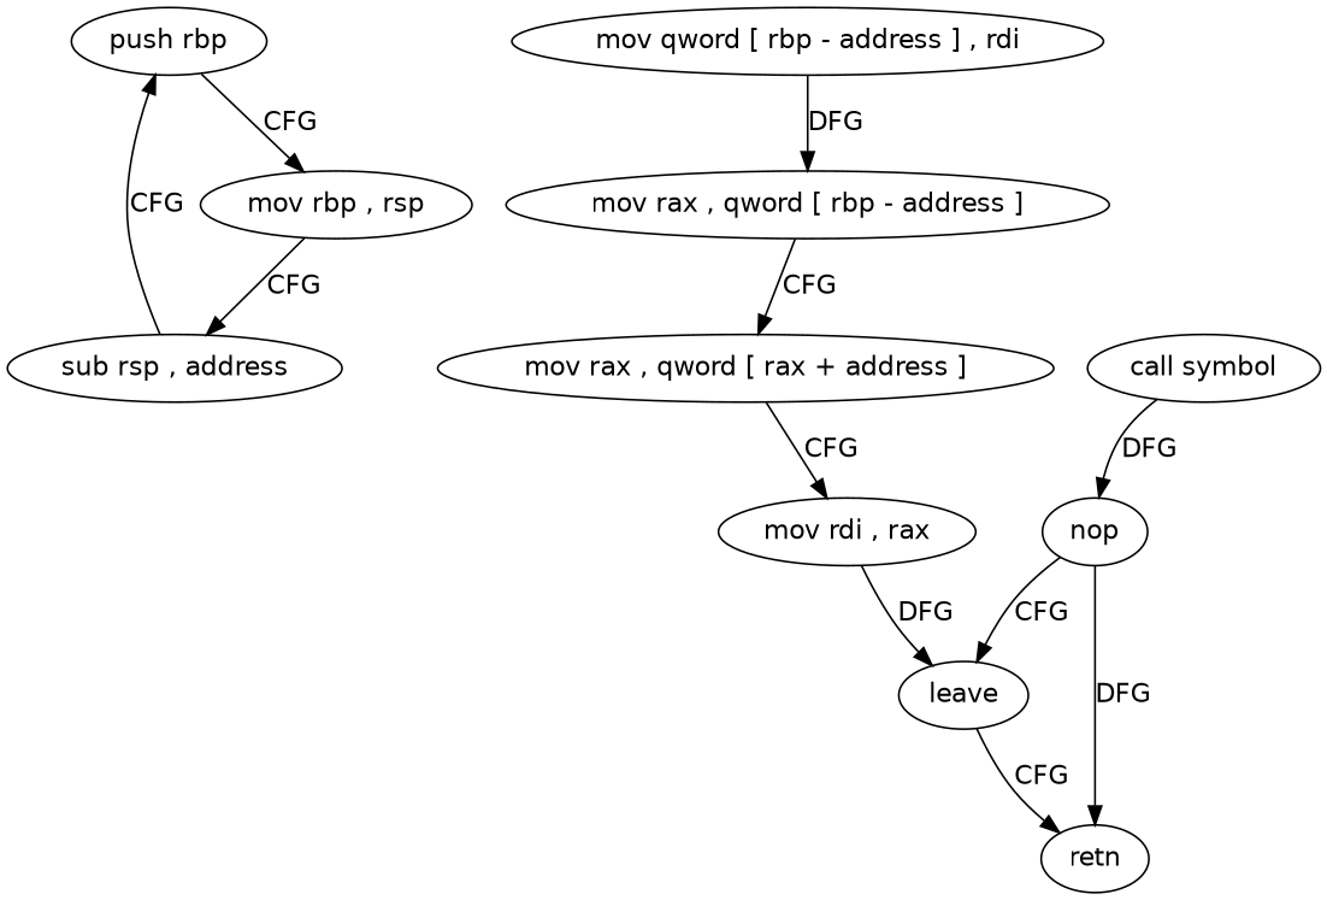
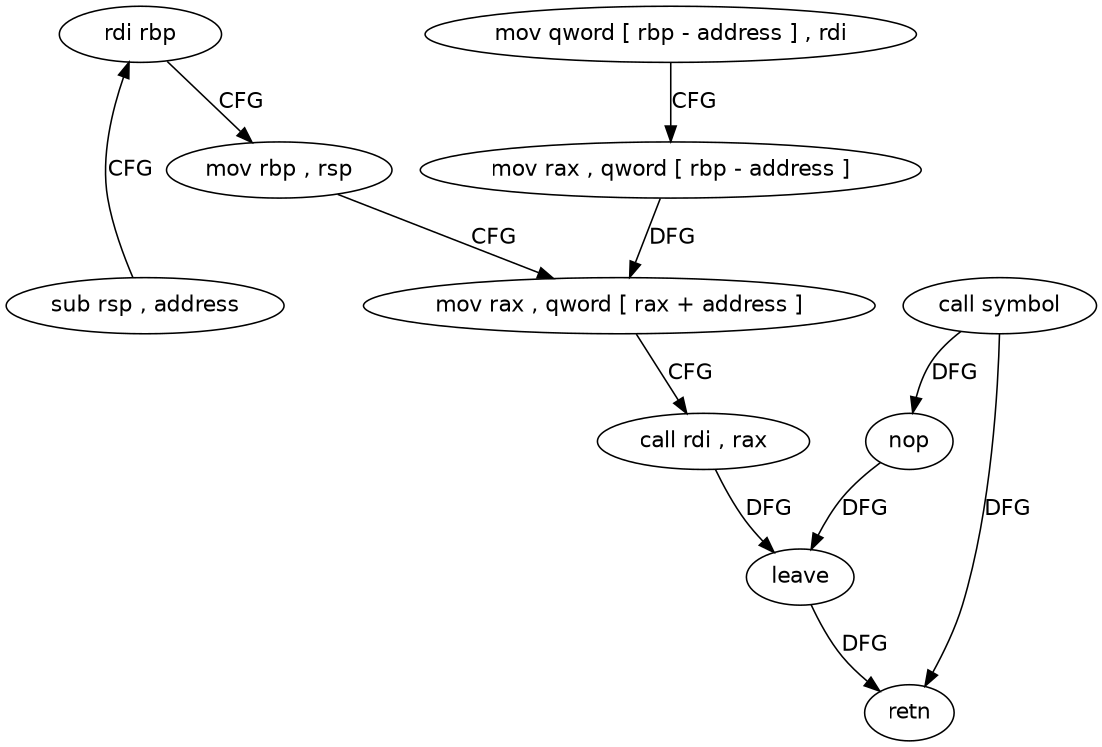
  digraph {
    fontname="DejaVu Sans"
    node [fontname="DejaVu Sans"]
    edge [fontname="DejaVu Sans"]
-   n1 [label="push rbp"]
+   n1 [label="rdi rbp"]
    n2 [label="mov rbp , rsp"]
    n3 [label="sub rsp , address"]
    n4 [label="mov qword [ rbp - address ] , rdi"]
    n5 [label="mov rax , qword [ rbp - address ]"]
    n6 [label="mov rax , qword [ rax + address ]"]
-   n7 [label="mov rdi , rax"]
+   n7 [label="call rdi , rax"]
    n8 [label=leave]
    n9 [label="call symbol"]
    n10 [label=nop]
    n11 [label=retn]
    n1 -> n2 [label=CFG]
-   n2 -> n3 [label=CFG]
+   n2 -> n6 [label=CFG]
    n3 -> n1 [label=CFG]
-   n4 -> n5 [label=DFG]
-   n5 -> n6 [label=CFG]
+   n4 -> n5 [label=CFG]
+   n5 -> n6 [label=DFG]
    n6 -> n7 [label=CFG]
    n7 -> n8 [label=DFG]
-   n8 -> n11 [label=CFG]
+   n8 -> n11 [label=DFG]
    n9 -> n10 [label=DFG]
-   n10 -> n11 [label=DFG]
-   n10 -> n8 [label=CFG]
+   n9 -> n11 [label=DFG]
+   n10 -> n8 [label=DFG]
  }
